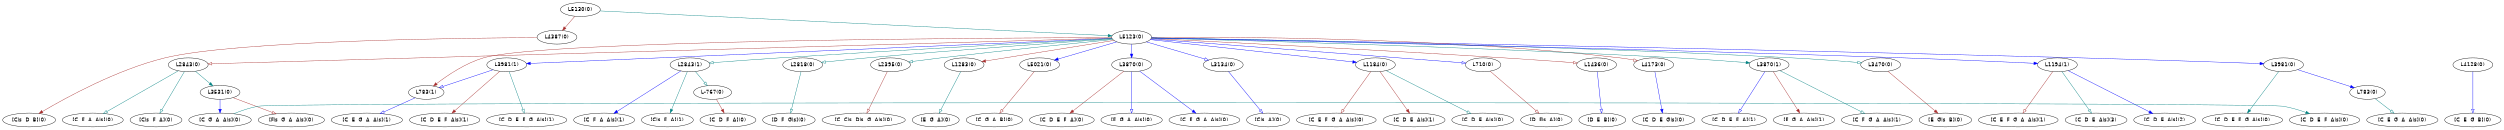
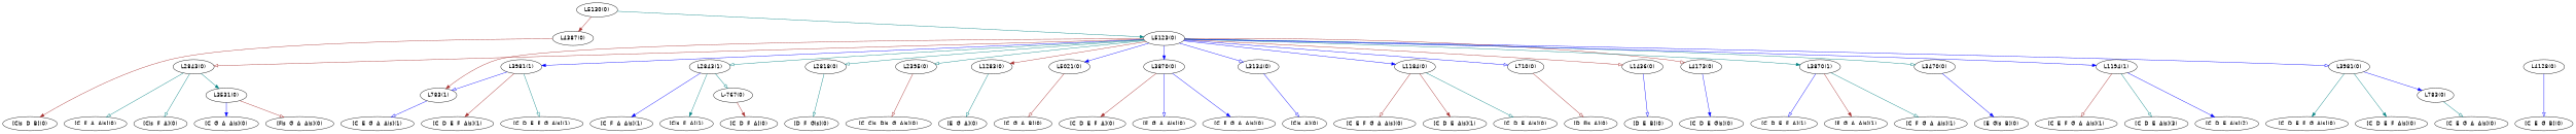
  digraph {
    fontname="DejaVu Sans"
    node [fontname="DejaVu Sans"]
    edge [arrowhead=onormal color=blue fontname="DejaVu Sans"]
    "L5130(0)"
    "L4387(0)"
    "L5123(0)"
    "L3981(0)"
    "L2843(0)"
    "L4128(0)"
    "L3981(1)"
    "L2843(1)"
    "L2818(0)"
    "L2395(0)"
    "L1283(0)"
    "L5021(0)"
    "L3870(0)"
    "L3134(0)"
    n15 [label="L1184(0)"]
    "L710(0)"
    "L1436(0)"
    "L4173(0)"
    "L3870(1)"
    "L3470(0)"
    "L1194(1)"
    "L783(0)"
    "L3531(0)"
    "L783(1)"
    "L-767(0)"
    "[Cis  D  B](0)"
    "[C  E  G  A  Ais](0)"
    "[C  D  E  F  G  Ais](0)"
    "[C  D  E  F  Ais](0)"
    "[C  G  A  Ais](0)"
    "[Fis  G  A  Ais](0)"
    "[C  F  A  Ais](0)"
    "[Cis  F  A](0)"
    "[C  E  G  B](0)"
    "[C  E  G  A  Ais](1)"
    "[C  D  E  F  G  Ais](1)"
    "[C  D  E  F  Ais](1)"
    "[C  D  F  A](0)"
    "[C  F  A  Ais](1)"
    "[Cis  F  A](1)"
    "[D  F  Gis](0)"
    "[C  Cis  Dis  G  Ais](0)"
    "[E  G  A](0)"
    "[C  G  A  B](0)"
    "[C  F  G  A  Ais](0)"
    "[C  D  E  F  A](0)"
    "[F  G  A  Ais](0)"
    "[Cis  A](0)"
    "[C  D  E  Ais](0)"
    "[C  E  F  G  A  Ais](0)"
    "[C  D  E  Ais](1)"
    "[D  Fis  A](0)"
    "[D  E  B](0)"
    "[C  D  E  Gis](0)"
    "[C  F  G  A  Ais](1)"
    "[C  D  E  F  A](1)"
    "[F  G  A  Ais](1)"
    "[E  Gis  B](0)"
    "[C  D  E  Ais](2)"
    "[C  E  F  G  A  Ais](1)"
    "[C  D  E  Ais](3)"
    subgraph sub_1 {
      rank=min
      "L5130(0)"
    }
    subgraph sub_2 {
      rank=same
      "L4387(0)"
      "L5123(0)"
    }
    subgraph sub_3 {
      rank=same
      "L3981(0)"
      "L2843(0)"
      "L4128(0)"
      "L3981(1)"
      "L2843(1)"
      "L2818(0)"
      "L2395(0)"
      "L1283(0)"
      "L5021(0)"
      "L3870(0)"
      "L3134(0)"
      n15
      "L710(0)"
      "L1436(0)"
      "L4173(0)"
      "L3870(1)"
      "L3470(0)"
      "L1194(1)"
    }
    subgraph sub_4 {
      rank=same
      "L783(0)"
      "L3531(0)"
      "L783(1)"
      "L-767(0)"
    }
    subgraph sub_5 {
      rank=max
      "[Cis  D  B](0)"
      "[C  E  G  A  Ais](0)"
      "[C  D  E  F  G  Ais](0)"
      "[C  D  E  F  Ais](0)"
      "[C  G  A  Ais](0)"
      "[Fis  G  A  Ais](0)"
      "[C  F  A  Ais](0)"
      "[Cis  F  A](0)"
      "[C  E  G  B](0)"
      "[C  E  G  A  Ais](1)"
      "[C  D  E  F  G  Ais](1)"
      "[C  D  E  F  Ais](1)"
      "[C  D  F  A](0)"
      "[C  F  A  Ais](1)"
      "[Cis  F  A](1)"
      "[D  F  Gis](0)"
      "[C  Cis  Dis  G  Ais](0)"
      "[E  G  A](0)"
      "[C  G  A  B](0)"
      "[C  F  G  A  Ais](0)"
      "[C  D  E  F  A](0)"
      "[F  G  A  Ais](0)"
      "[Cis  A](0)"
      "[C  D  E  Ais](0)"
      "[C  E  F  G  A  Ais](0)"
      "[C  D  E  Ais](1)"
      "[D  Fis  A](0)"
      "[D  E  B](0)"
      "[C  D  E  Gis](0)"
      "[C  F  G  A  Ais](1)"
      "[C  D  E  F  A](1)"
      "[F  G  A  Ais](1)"
      "[E  Gis  B](0)"
      "[C  D  E  Ais](2)"
      "[C  E  F  G  A  Ais](1)"
      "[C  D  E  Ais](3)"
    }
    "L5130(0)" -> "L4387(0)" [arrowhead=normal color=brown]
    "L5130(0)" -> "L5123(0)" [arrowhead=normal color=teal]
    "L4387(0)" -> "[Cis  D  B](0)" [arrowhead=normal color=brown]
-   "L5123(0)" -> "L3981(0)" [arrowhead=normal]
+   "L5123(0)" -> "L3981(0)"
    "L5123(0)" -> "L2843(0)" [color=brown]
    "L5123(0)" -> "L3981(1)" [arrowhead=normal]
    "L5123(0)" -> "L2843(1)" [color=teal]
    "L5123(0)" -> "L2818(0)" [color=teal]
    "L5123(0)" -> "L2395(0)" [color=teal]
    "L5123(0)" -> "L1283(0)" [arrowhead=normal color=brown]
    "L5123(0)" -> "L5021(0)" [arrowhead=normal]
    "L5123(0)" -> "L3870(0)" [arrowhead=normal]
    "L5123(0)" -> "L3134(0)"
    "L5123(0)" -> n15 [arrowhead=normal]
    "L5123(0)" -> "L710(0)"
    "L5123(0)" -> "L1436(0)" [color=brown]
    "L5123(0)" -> "L4173(0)" [color=brown]
    "L5123(0)" -> "L3870(1)" [arrowhead=normal color=teal]
    "L5123(0)" -> "L3470(0)" [color=teal]
    "L5123(0)" -> "L1194(1)" [arrowhead=normal]
    "L5123(0)" -> "L783(1)" [arrowhead=normal color=brown]
    "L3981(0)" -> "L783(0)" [arrowhead=normal]
    "L3981(0)" -> "[C  D  E  F  G  Ais](0)" [arrowhead=normal color=teal]
-   "[C  G  A  Ais](0)" -> "[C  D  E  F  Ais](0)" [arrowhead=normal color=teal]
+   "L3981(0)" -> "[C  D  E  F  Ais](0)" [arrowhead=normal color=teal]
    "L2843(0)" -> "L3531(0)" [arrowhead=normal color=teal]
    "L2843(0)" -> "[C  F  A  Ais](0)" [color=teal]
    "L2843(0)" -> "[Cis  F  A](0)" [color=teal]
    "L4128(0)" -> "[C  E  G  B](0)"
    "L3981(1)" -> "L783(1)"
    "L3981(1)" -> "[C  D  E  F  G  Ais](1)" [color=teal]
    "L3981(1)" -> "[C  D  E  F  Ais](1)" [arrowhead=normal color=brown]
    "L2843(1)" -> "L-767(0)" [color=teal]
    "L2843(1)" -> "[C  F  A  Ais](1)" [arrowhead=normal]
    "L2843(1)" -> "[Cis  F  A](1)" [arrowhead=normal color=teal]
    "L2818(0)" -> "[D  F  Gis](0)" [color=teal]
    "L2395(0)" -> "[C  Cis  Dis  G  Ais](0)" [color=brown]
    "L1283(0)" -> "[E  G  A](0)" [color=teal]
    "L5021(0)" -> "[C  G  A  B](0)" [color=brown]
    "L3870(0)" -> "[C  F  G  A  Ais](0)" [arrowhead=normal]
    "L3870(0)" -> "[C  D  E  F  A](0)" [arrowhead=normal color=brown]
    "L3870(0)" -> "[F  G  A  Ais](0)"
    "L3134(0)" -> "[Cis  A](0)"
    n15 -> "[C  D  E  Ais](0)" [color=teal]
    n15 -> "[C  E  F  G  A  Ais](0)" [color=brown]
    n15 -> "[C  D  E  Ais](1)" [arrowhead=normal color=brown]
    "L710(0)" -> "[D  Fis  A](0)" [color=brown]
    "L1436(0)" -> "[D  E  B](0)"
    "L4173(0)" -> "[C  D  E  Gis](0)" [arrowhead=normal]
    "L3870(1)" -> "[C  F  G  A  Ais](1)" [color=teal]
    "L3870(1)" -> "[C  D  E  F  A](1)"
    "L3870(1)" -> "[F  G  A  Ais](1)" [arrowhead=normal color=brown]
-   "L3470(0)" -> "[E  Gis  B](0)" [arrowhead=normal color=brown]
+   "L3470(0)" -> "[E  Gis  B](0)" [arrowhead=normal]
    "L1194(1)" -> "[C  D  E  Ais](2)" [arrowhead=normal]
    "L1194(1)" -> "[C  E  F  G  A  Ais](1)" [color=brown]
    "L1194(1)" -> "[C  D  E  Ais](3)" [color=teal]
    "L783(0)" -> "[C  E  G  A  Ais](0)" [color=teal]
    "L3531(0)" -> "[C  G  A  Ais](0)" [arrowhead=normal]
    "L3531(0)" -> "[Fis  G  A  Ais](0)" [color=brown]
    "L783(1)" -> "[C  E  G  A  Ais](1)"
    "L-767(0)" -> "[C  D  F  A](0)" [arrowhead=normal color=brown]
  }
